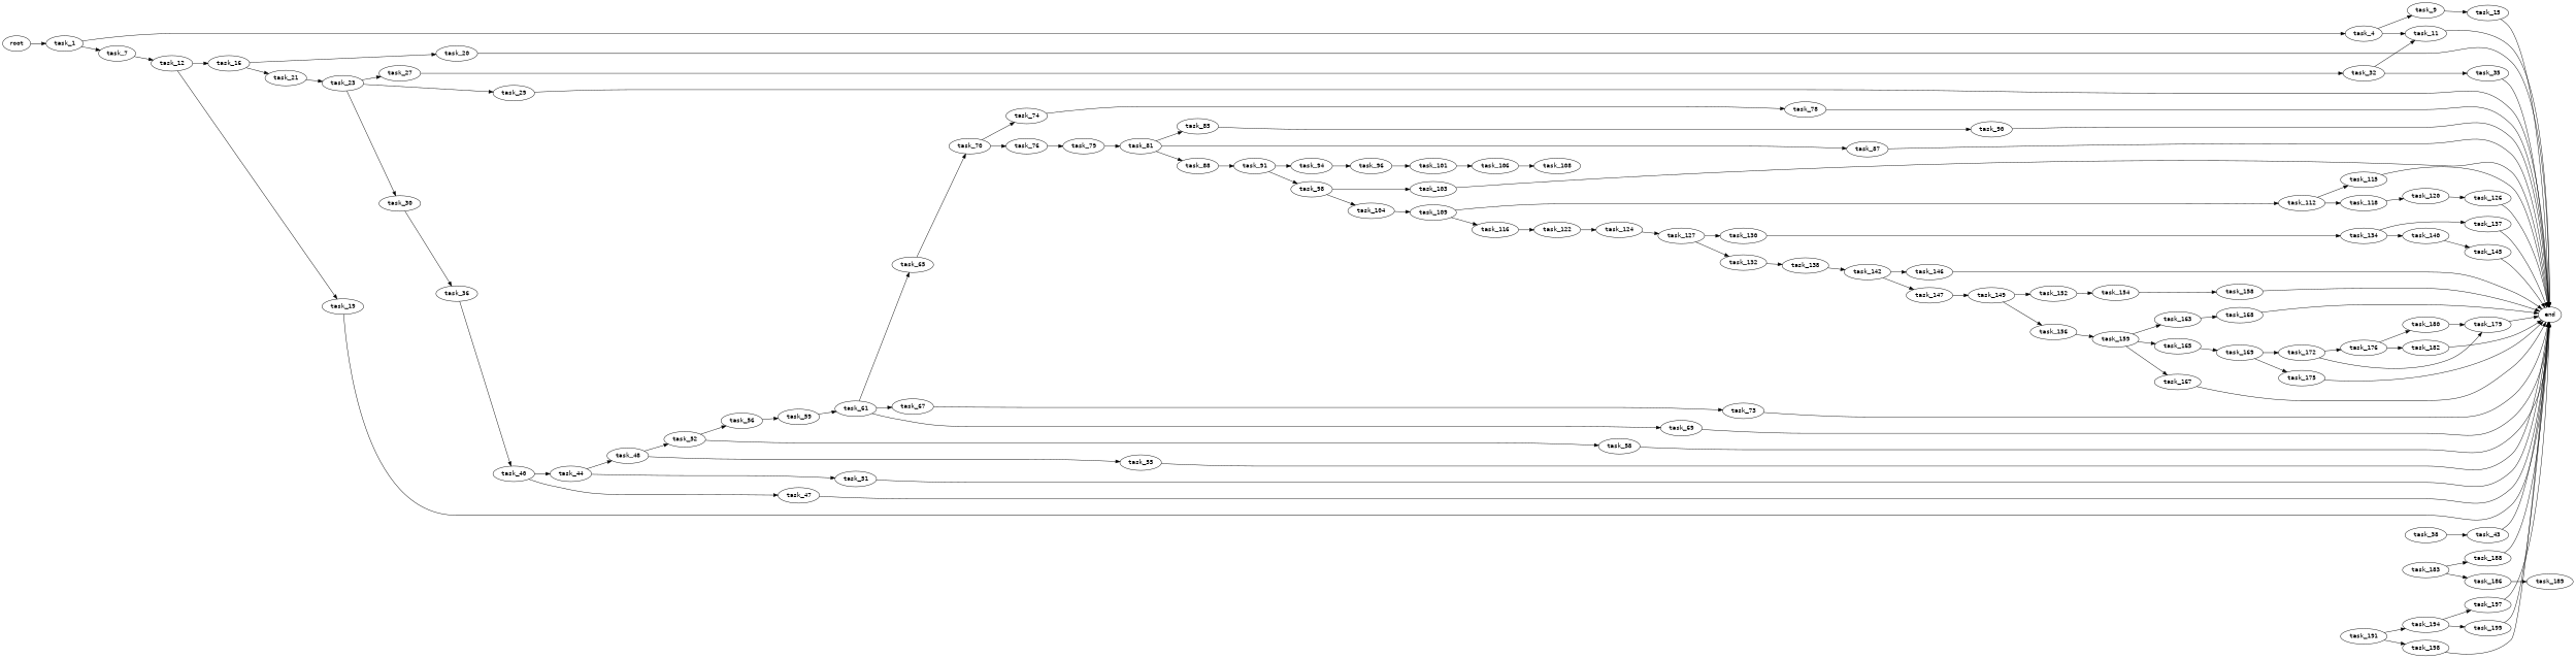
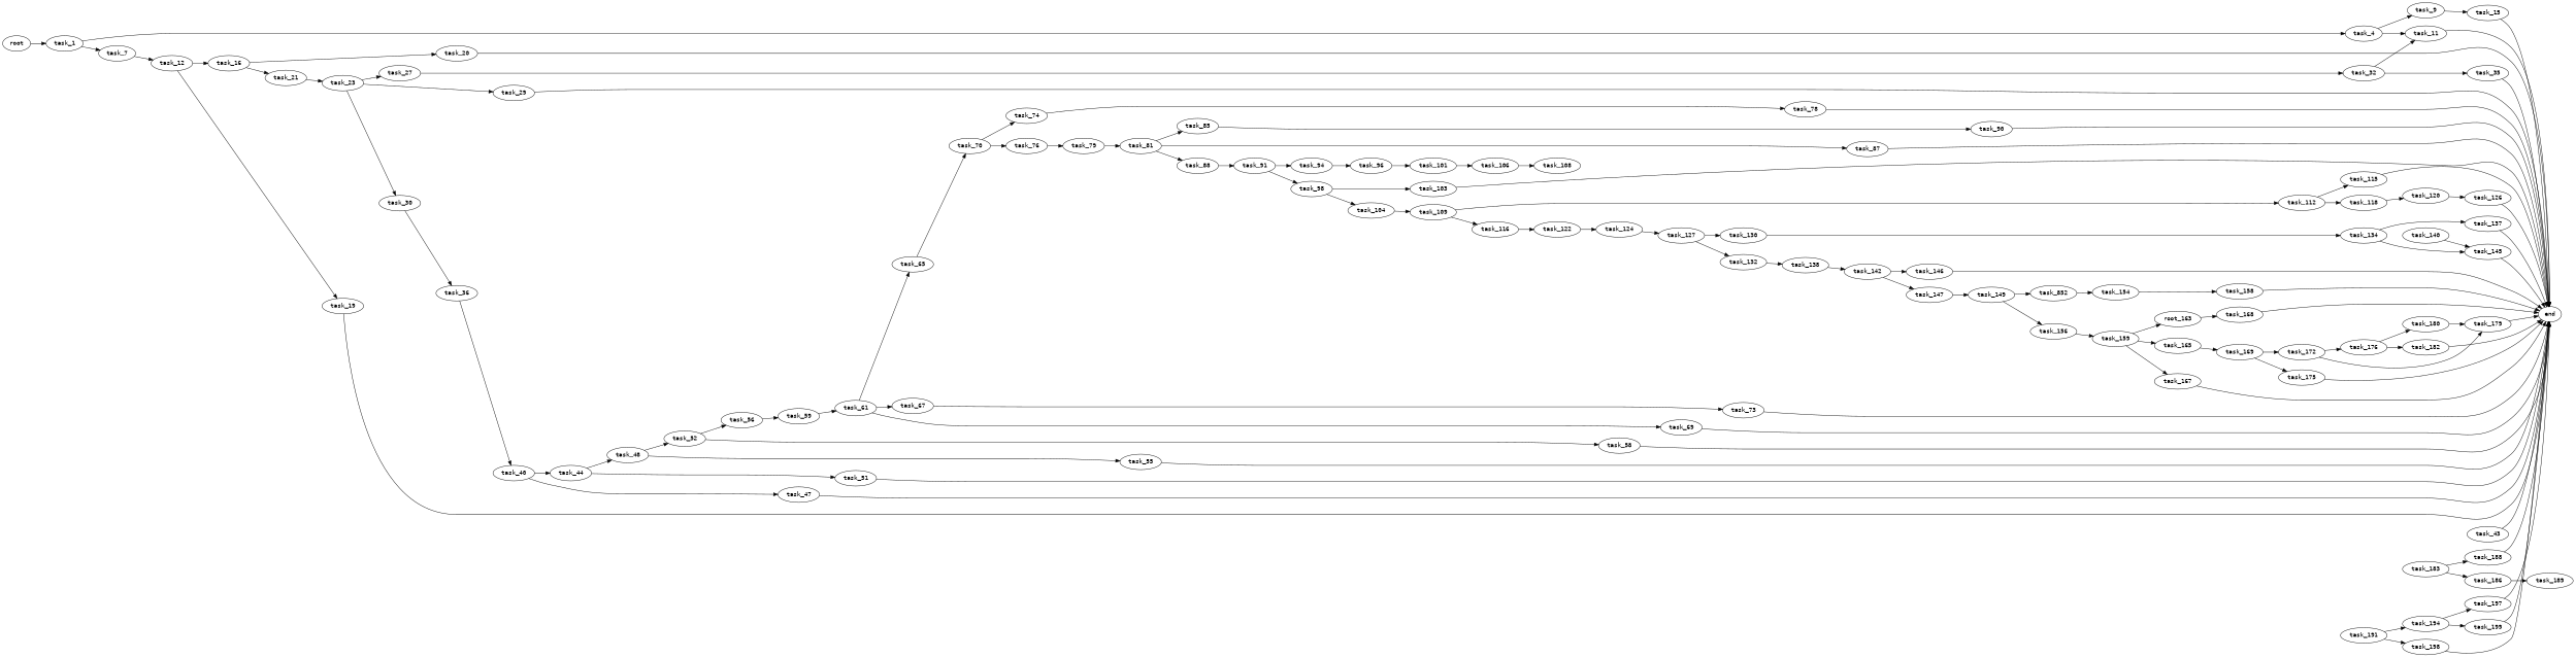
  digraph {
    fontname="DejaVu Sans Mono"
    rankdir=LR
    node [fontname="DejaVu Sans Mono"]
    edge [fontname="DejaVu Sans Mono"]
    root
    task_1
    task_4
    task_7
    task_9
    task_11
    task_12
    task_15
    end
    task_16
    task_19
    task_20
    task_21
    task_23
    task_27
    task_29
    task_30
    task_32
    task_36
    task_35
    task_40
-   task_38
    task_43
    task_44
    task_47
    task_48
    task_51
    task_52
    task_55
    task_56
    task_58
    task_59
    task_61
    task_65
    task_67
    task_69
    task_70
    task_73
    task_74
    task_76
    task_78
    task_79
    task_81
    task_85
    task_87
    task_88
    task_90
    task_91
    task_94
    task_98
    task_96
    task_103
    task_104
    task_101
    task_109
    task_106
    task_108
    task_112
    task_116
    task_115
    task_118
    task_122
    task_120
    task_124
    task_126
    task_127
    task_130
    task_132
    task_134
    task_138
    task_137
    task_140
    task_142
    task_145
    task_146
    task_147
    task_149
-   task_152
+   task_152 [label=task_852]
    task_156
    task_154
    task_159
    task_158
-   task_163
+   task_163 [label=root_163]
    task_165
    task_167
    task_168
    task_169
    task_172
    task_175
    task_176
    task_179
    task_180
    task_182
    task_183
    task_186
    task_188
    task_189
    task_191
    task_194
    task_198
    task_197
    task_199
    root -> task_1
    task_1 -> task_4
    task_1 -> task_7
    task_4 -> task_9
    task_4 -> task_11
    task_7 -> task_12
    task_9 -> task_15
    task_11 -> end
    task_12 -> task_16
    task_12 -> task_19
    task_15 -> end
    task_16 -> task_20
    task_16 -> task_21
    task_19 -> end
    task_20 -> end
    task_21 -> task_23
    task_23 -> task_27
    task_23 -> task_29
    task_23 -> task_30
    task_27 -> task_32
    task_29 -> end
    task_30 -> task_36
    task_32 -> task_11
    task_32 -> task_35
    task_36 -> task_40
    task_35 -> end
    task_40 -> task_44
    task_40 -> task_47
-   task_38 -> task_43
    task_43 -> end
    task_44 -> task_48
    task_44 -> task_51
    task_47 -> end
    task_48 -> task_52
    task_48 -> task_55
    task_51 -> end
    task_52 -> task_56
    task_52 -> task_58
    task_55 -> end
    task_56 -> task_59
    task_58 -> end
    task_59 -> task_61
    task_61 -> task_65
    task_61 -> task_67
    task_61 -> task_69
    task_65 -> task_70
    task_67 -> task_73
    task_69 -> end
    task_70 -> task_74
    task_70 -> task_76
    task_73 -> end
    task_74 -> task_78
    task_76 -> task_79
    task_78 -> end
    task_79 -> task_81
    task_81 -> task_85
    task_81 -> task_87
    task_81 -> task_88
    task_85 -> task_90
    task_87 -> end
    task_88 -> task_91
    task_90 -> end
    task_91 -> task_94
    task_91 -> task_98
    task_94 -> task_96
    task_98 -> task_103
    task_98 -> task_104
    task_96 -> task_101
    task_103 -> end
    task_104 -> task_109
    task_101 -> task_106
    task_109 -> task_112
    task_109 -> task_116
    task_106 -> task_108
    task_112 -> task_115
    task_112 -> task_118
    task_116 -> task_122
    task_115 -> end
    task_118 -> task_120
    task_122 -> task_124
    task_120 -> task_126
    task_124 -> task_127
    task_126 -> end
    task_127 -> task_130
    task_127 -> task_132
    task_130 -> task_134
    task_132 -> task_138
    task_134 -> task_137
-   task_134 -> task_140
+   task_134 -> task_145
    task_138 -> task_142
    task_137 -> end
    task_140 -> task_145
    task_142 -> task_146
    task_142 -> task_147
    task_145 -> end
    task_146 -> end
    task_147 -> task_149
    task_149 -> task_152
    task_149 -> task_156
    task_152 -> task_154
    task_156 -> task_159
    task_154 -> task_158
    task_159 -> task_163
    task_159 -> task_165
    task_159 -> task_167
    task_158 -> end
    task_163 -> task_168
    task_165 -> task_169
    task_167 -> end
    task_168 -> end
    task_169 -> task_172
    task_169 -> task_175
    task_172 -> task_176
    task_172 -> task_179
    task_175 -> end
    task_176 -> task_180
    task_176 -> task_182
    task_179 -> end
    task_180 -> task_179
    task_182 -> end
    task_183 -> task_186
    task_183 -> task_188
    task_186 -> task_189
    task_188 -> end
    task_191 -> task_194
    task_191 -> task_198
    task_194 -> task_197
    task_194 -> task_199
    task_198 -> end
    task_197 -> end
    task_199 -> end
  }
